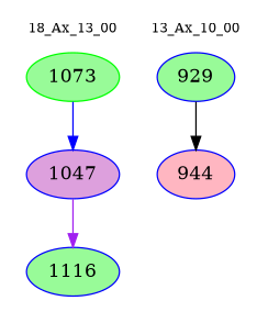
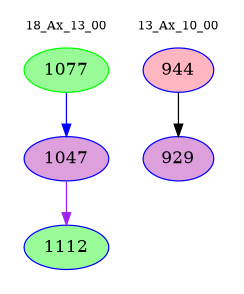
  digraph {
    node [color=blue fillcolor=palegreen style=filled]
-   n1 [color=green label=1073]
+   n1 [color=green label=1077]
    n2 [fillcolor=plum label=1047]
-   n3 [label=1116]
-   n4 [label=929]
+   n3 [label=1112]
+   n4 [fillcolor=plum label=929]
    n5 [fillcolor=lightpink label=944]
    subgraph cluster_1 {
      color=white
      fontsize=10
      label="18_Ax_13_00"
      n1
      n2
      n3
    }
    subgraph cluster_2 {
      color=white
      fontsize=10
      label="13_Ax_10_00"
      n4
      n5
    }
    n1 -> n2 [color=blue]
    n2 -> n3 [color=purple]
-   n4 -> n5 [color=black]
+   n5 -> n4 [color=black]
  }
